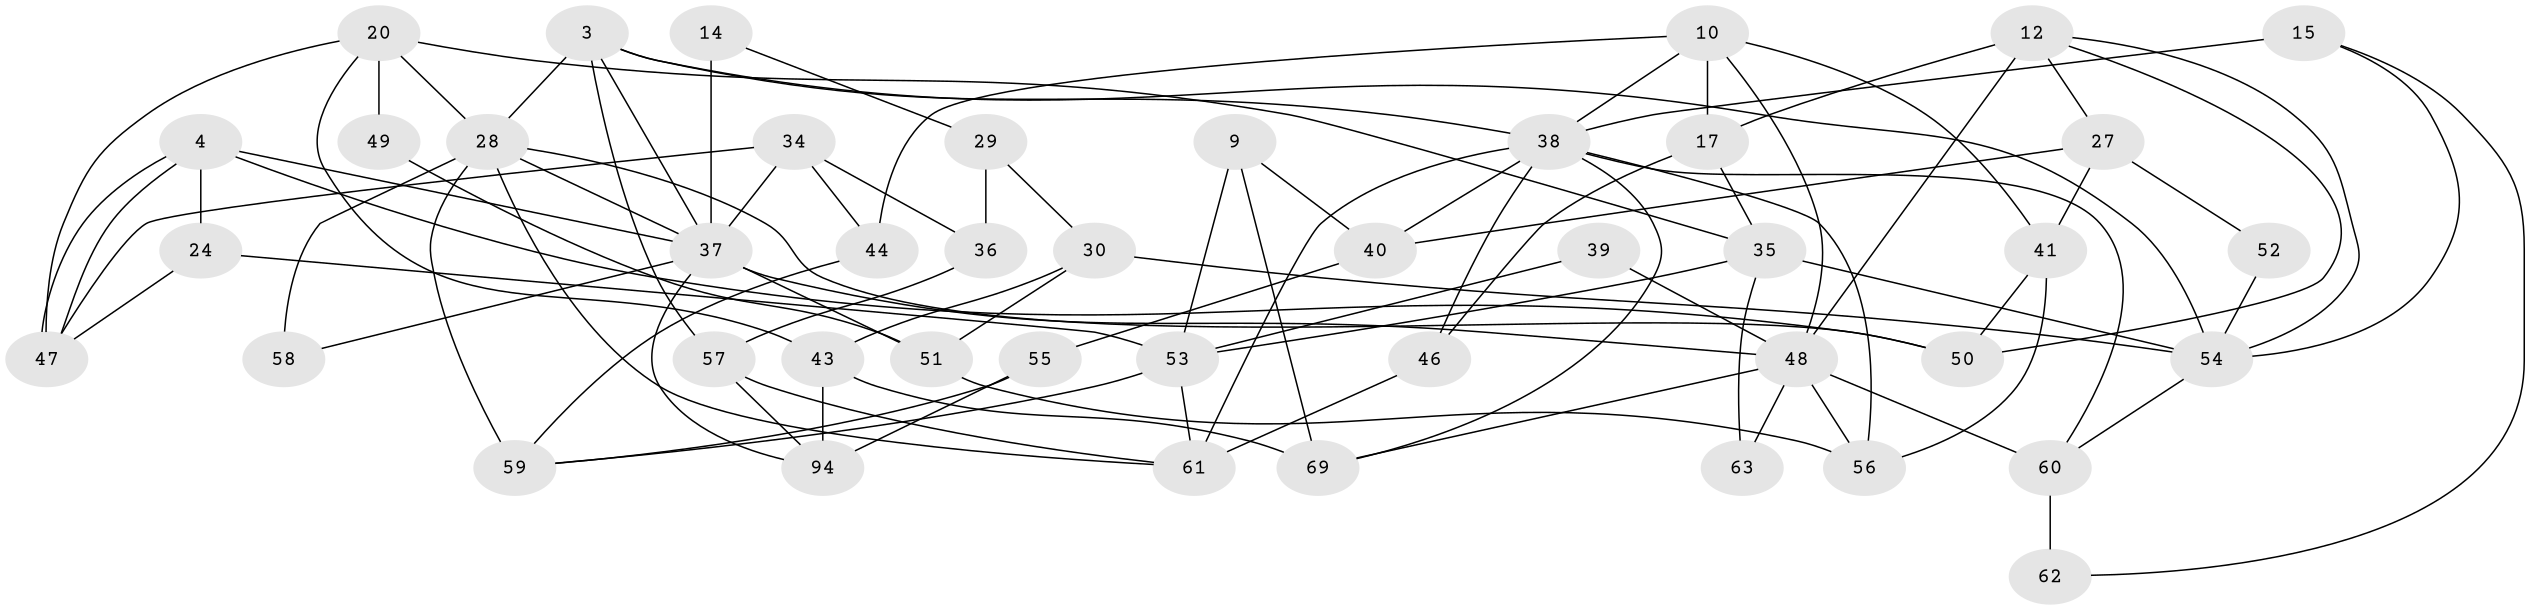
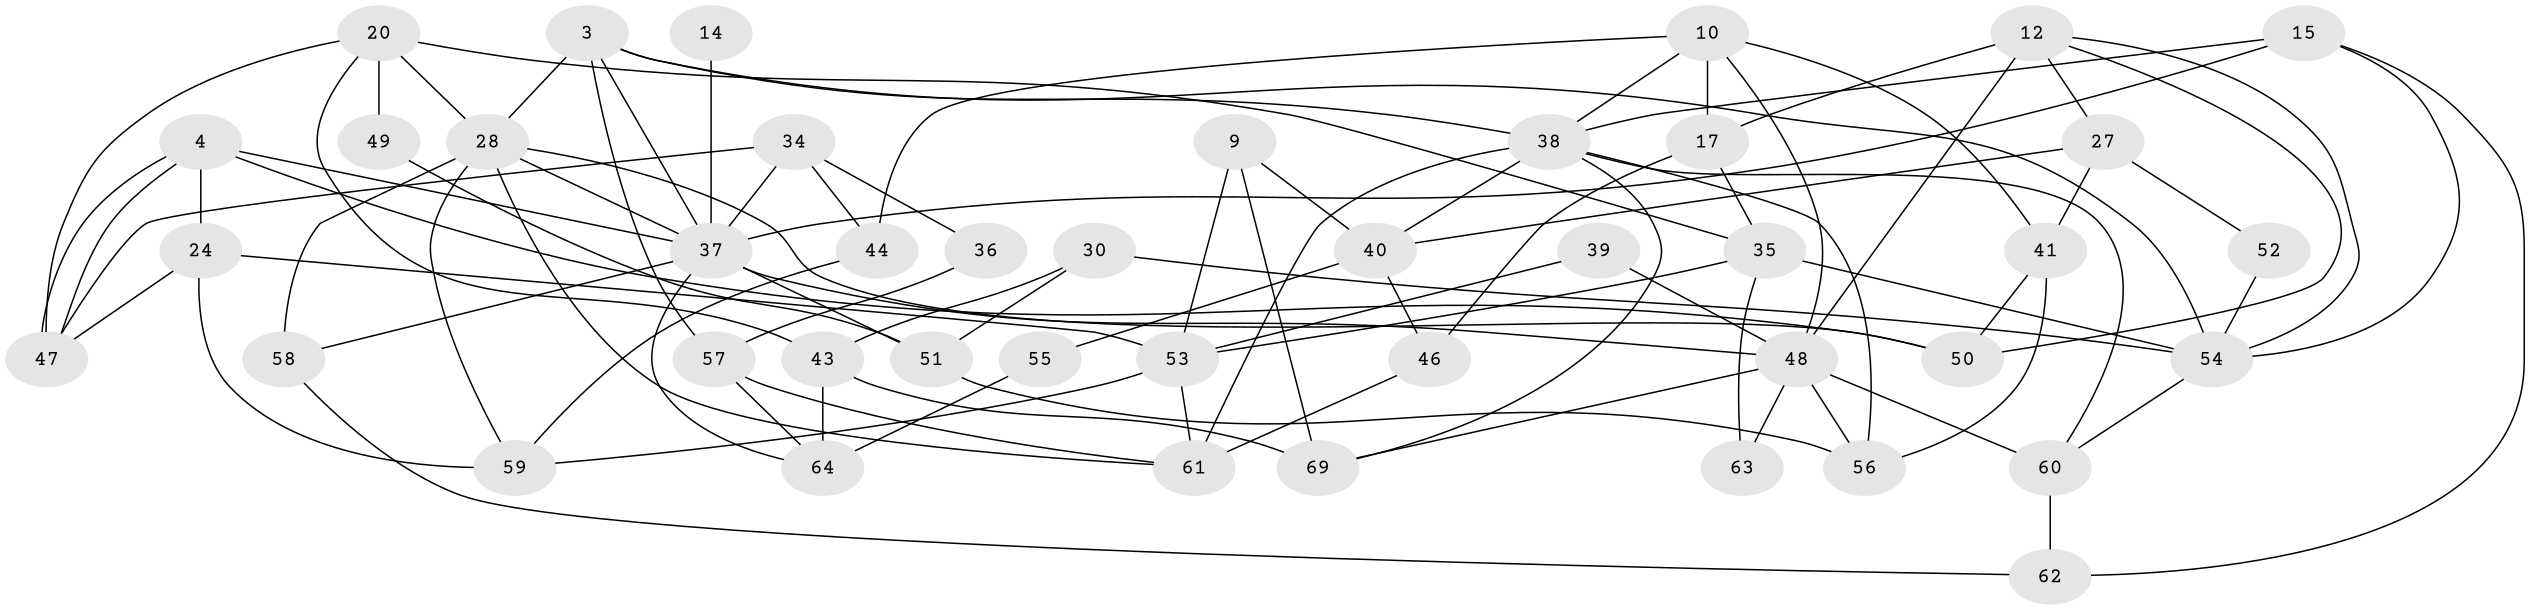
  graph {
    fontname="Courier Prime"
    node [color=gray90 fontname="Courier Prime" style=filled]
    edge [fontname="Courier Prime"]
    28 [super="+21"]
    37 [super="+13+23"]
    50
    58
    59
    61 [super="+33"]
    n7 [label=3]
    38 [super="+3+7"]
    54 [super="+26"]
    57 [super="+19"]
    48 [super="+11+31"]
    51
-   64 [super="+45" label=94]
+   64 [super="+45"]
    40 [super="+6+20"]
    n15 [label=69 super="+22"]
    56
    60 [super="+42"]
    4
    24
    47
    53 [super="+18"]
    46
    55
    9
    17 [super="+1"]
    35 [super="+16"]
    10
    41
    44
    63
    12
    27
    52
    14
-   29
    36
    30
    15
    62
    n40 [label=20]
    43
    49
    34
    39
    28 -- 37
    28 -- 50
    28 -- 58
    28 -- 59
    28 -- 61
    37 -- 58
    37 -- 48
    37 -- 51
    37 -- 64
+   58 -- 62
    n7 -- 28
    n7 -- 37
    n7 -- 38
    n7 -- 54
    n7 -- 57 [weight=2]
    38 -- 61 [weight=2]
    38 -- 40
    38 -- n15
    38 -- 56
    38 -- 60
    54 -- 60
    57 -- 61
    57 -- 64
    48 -- n15
    48 -- 56
    48 -- 60 [weight=2]
    48 -- 63
    51 -- 56
-   38 -- 46
+   40 -- 46
    40 -- 55
    60 -- 62 [weight=2]
    4 -- 37
    4 -- 50
    4 -- 24
    4 -- 47
    4 -- 47
    24 -- 47
    24 -- 53 [weight=2]
    53 -- 59
    53 -- 61
    46 -- 61
-   55 -- 59
+   24 -- 59
    55 -- 64 [weight=2]
    9 -- 40
    9 -- n15 [weight=2]
    9 -- 53 [weight=2]
    17 -- 46
    17 -- 35
    35 -- 54
    35 -- 53 [weight=2]
    35 -- 63
    10 -- 38
    10 -- 48
    10 -- 17
    10 -- 41
    10 -- 44
    41 -- 50
    41 -- 56
    44 -- 59
    12 -- 50
    12 -- 54
    12 -- 48
    12 -- 17 [weight=2]
    12 -- 27
    27 -- 40
    27 -- 41
    27 -- 52
    52 -- 54
    14 -- 37 [weight=2]
-   14 -- 29
-   29 -- 36
-   29 -- 30
    36 -- 57
    30 -- 54
    30 -- 51
    30 -- 43
+   15 -- 37
    15 -- 38
    15 -- 54
    15 -- 62
    n40 -- 28
    n40 -- 47
    n40 -- 35
    n40 -- 43
    n40 -- 49
    43 -- 64 [weight=2]
    43 -- n15
    49 -- 51
    34 -- 37 [weight=2]
    34 -- 47
    34 -- 44
    34 -- 36
    39 -- 48
    39 -- 53
  }
